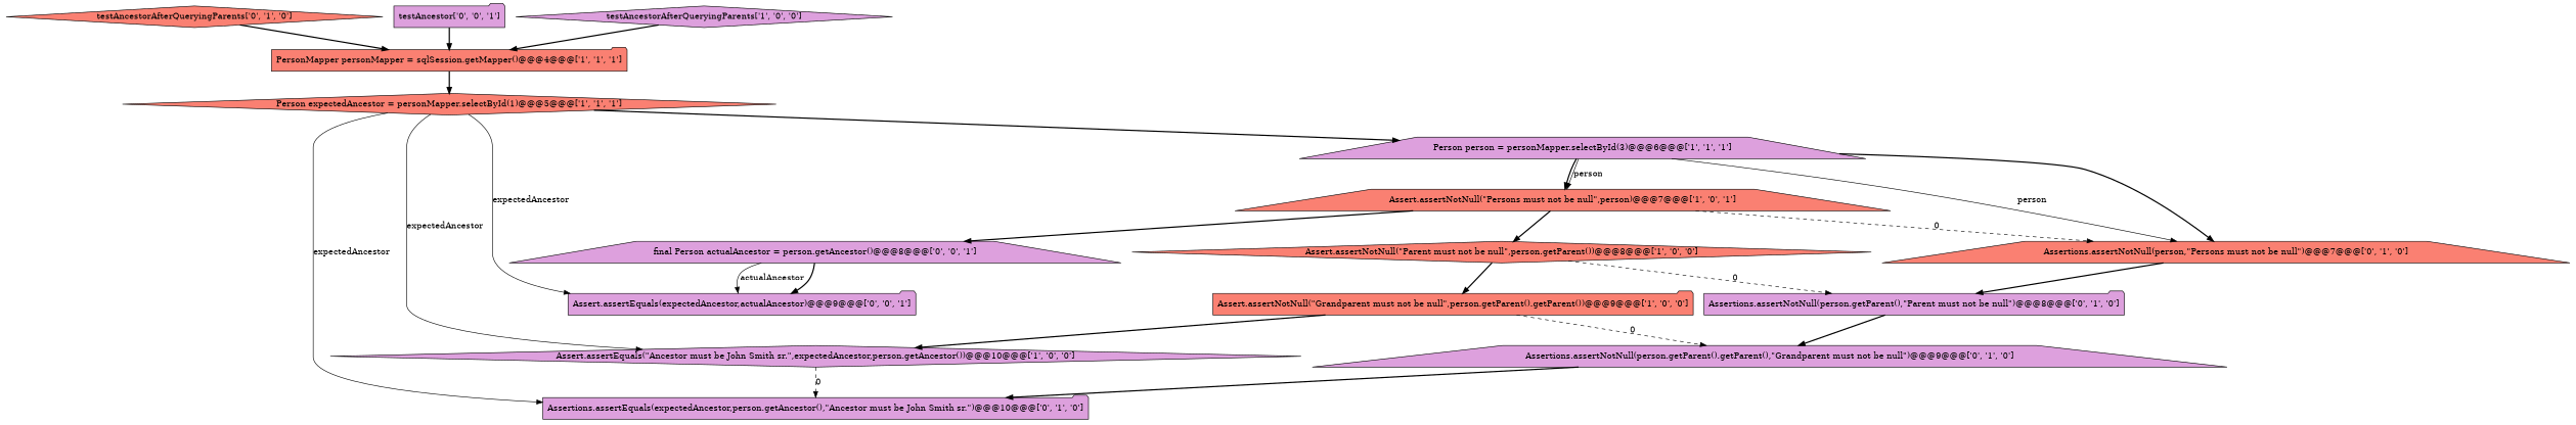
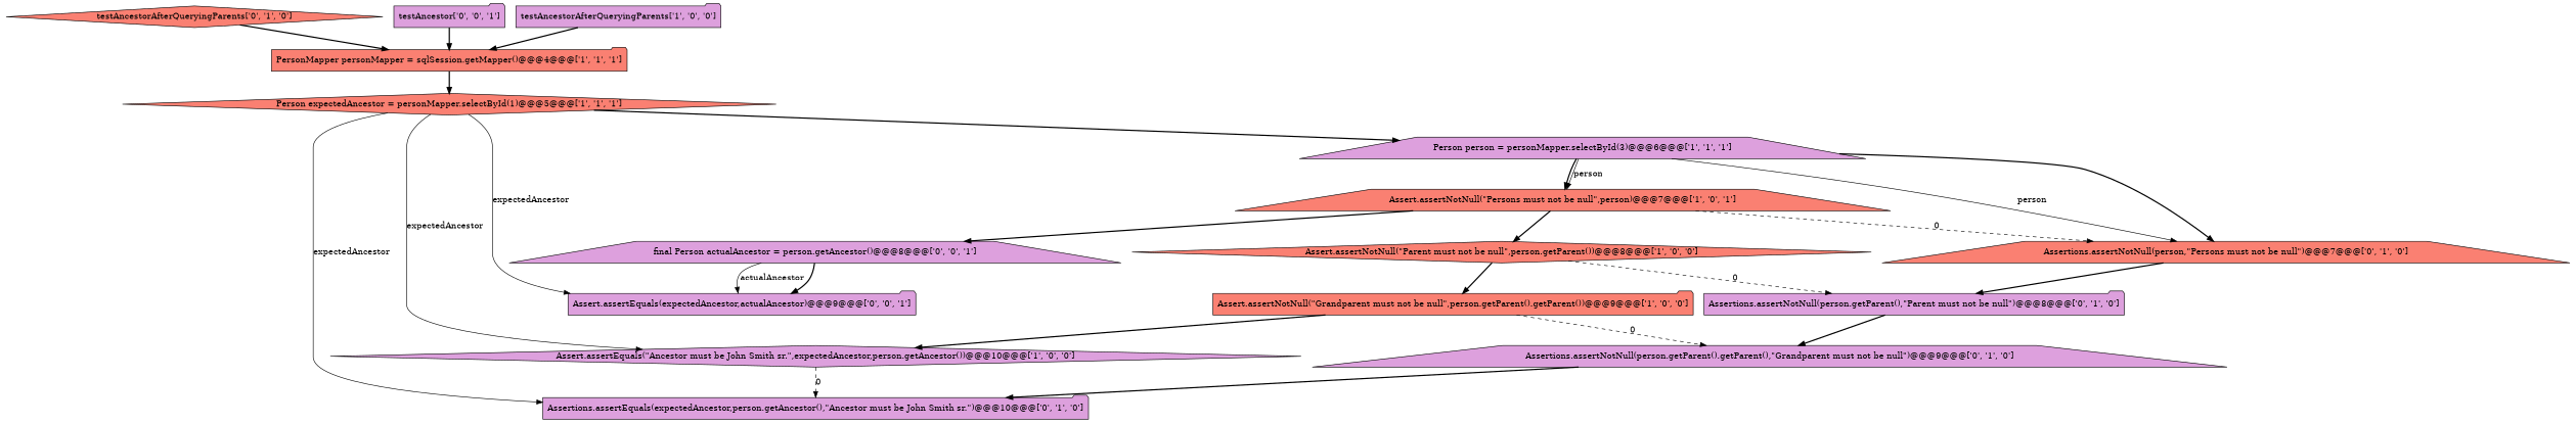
  digraph {
    node [fillcolor=plum shape=folder style=filled]
    edge [style=bold]
    n1 [label="Assertions.assertEquals(expectedAncestor,person.getAncestor(),\"Ancestor must be John Smith sr.\")@@@10@@@['0', '1', '0']"]
    n2 [label="Assert.assertEquals(\"Ancestor must be John Smith sr.\",expectedAncestor,person.getAncestor())@@@10@@@['1', '0', '0']" shape=diamond]
    n3 [label="Assert.assertEquals(expectedAncestor,actualAncestor)@@@9@@@['0', '0', '1']"]
    n4 [fillcolor=salmon label="Person expectedAncestor = personMapper.selectById(1)@@@5@@@['1', '1', '1']" shape=diamond]
    n5 [label="Person person = personMapper.selectById(3)@@@6@@@['1', '1', '1']" shape=trapezium]
    n6 [fillcolor=salmon label="Assertions.assertNotNull(person,\"Persons must not be null\")@@@7@@@['0', '1', '0']" shape=trapezium]
    n7 [fillcolor=salmon label="Assert.assertNotNull(\"Persons must not be null\",person)@@@7@@@['1', '0', '1']" shape=trapezium]
    n8 [fillcolor=salmon label="PersonMapper personMapper = sqlSession.getMapper()@@@4@@@['1', '1', '1']"]
    n9 [fillcolor=salmon label="testAncestorAfterQueryingParents['0', '1', '0']" shape=diamond]
    n10 [label="Assertions.assertNotNull(person.getParent(),\"Parent must not be null\")@@@8@@@['0', '1', '0']"]
    n11 [fillcolor=salmon label="Assert.assertNotNull(\"Parent must not be null\",person.getParent())@@@8@@@['1', '0', '0']" shape=diamond]
    n12 [fillcolor=salmon label="Assert.assertNotNull(\"Grandparent must not be null\",person.getParent().getParent())@@@9@@@['1', '0', '0']"]
    n13 [label="Assertions.assertNotNull(person.getParent().getParent(),\"Grandparent must not be null\")@@@9@@@['0', '1', '0']" shape=trapezium]
    n14 [label="testAncestor['0', '0', '1']"]
-   n15 [label="testAncestorAfterQueryingParents['1', '0', '0']" shape=diamond]
+   n15 [label="testAncestorAfterQueryingParents['1', '0', '0']"]
    n16 [label="final Person actualAncestor = person.getAncestor()@@@8@@@['0', '0', '1']" shape=trapezium]
    n2 -> n1 [label=0 style=dashed]
    n4 -> n1 [label=expectedAncestor style=solid]
    n4 -> n2 [label=expectedAncestor style=solid]
    n4 -> n3 [label=expectedAncestor style=solid]
    n4 -> n5
    n5 -> n6
    n5 -> n6 [label=person style=solid]
    n5 -> n7
    n5 -> n7 [label=person style=solid]
    n6 -> n10
    n7 -> n6 [label=0 style=dashed]
    n7 -> n11
    n7 -> n16
    n8 -> n4
    n9 -> n8
    n10 -> n13
    n11 -> n10 [label=0 style=dashed]
    n11 -> n12
    n12 -> n2
    n12 -> n13 [label=0 style=dashed]
    n13 -> n1
    n14 -> n8
    n15 -> n8
    n16 -> n3
    n16 -> n3 [label=actualAncestor style=solid]
  }
